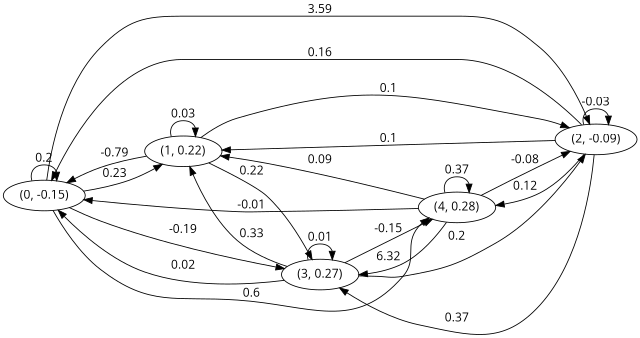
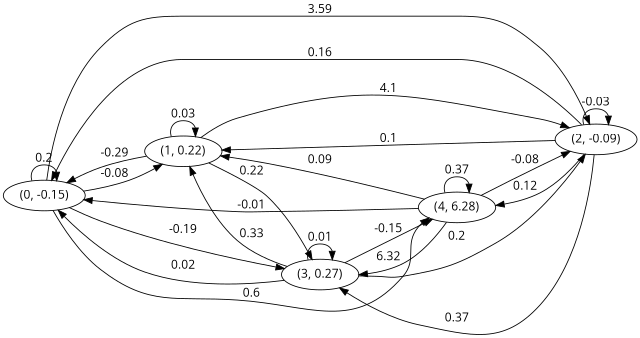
  digraph {
    fontname="Open Sans"
    rankdir=LR
    node [fontname="Open Sans"]
    edge [fontname="Open Sans"]
    n1 [label="(0, -0.15)"]
    n2 [label="(1, 0.22)"]
    n3 [label="(2, -0.09)"]
    n4 [label="(3, 0.27)"]
-   n5 [label="(4, 0.28)"]
+   n5 [label="(4, 6.28)"]
    n1 -> n1 [label=0.2]
-   n1 -> n2 [label=0.23]
+   n1 -> n2 [label=-0.08]
    n1 -> n3 [label=3.59]
    n1 -> n4 [label=-0.19]
    n1 -> n5 [label=0.6]
-   n2 -> n1 [label=-0.79]
+   n2 -> n1 [label=-0.29]
    n2 -> n2 [label=0.03]
-   n2 -> n3 [label=0.1]
+   n2 -> n3 [label=4.1]
    n2 -> n4 [label=0.22]
    n3 -> n1 [label=0.16]
    n3 -> n2 [label=0.1]
    n3 -> n3 [label=-0.03]
    n3 -> n4 [label=0.37]
    n3 -> n5 [label=0.12]
    n4 -> n1 [label=0.02]
    n4 -> n2 [label=0.33]
    n4 -> n3 [label=0.2]
    n4 -> n4 [label=0.01]
    n4 -> n5 [label=-0.15]
    n5 -> n1 [label=-0.01]
    n5 -> n2 [label=0.09]
    n5 -> n3 [label=-0.08]
    n5 -> n4 [label=6.32]
    n5 -> n5 [label=0.37]
  }
